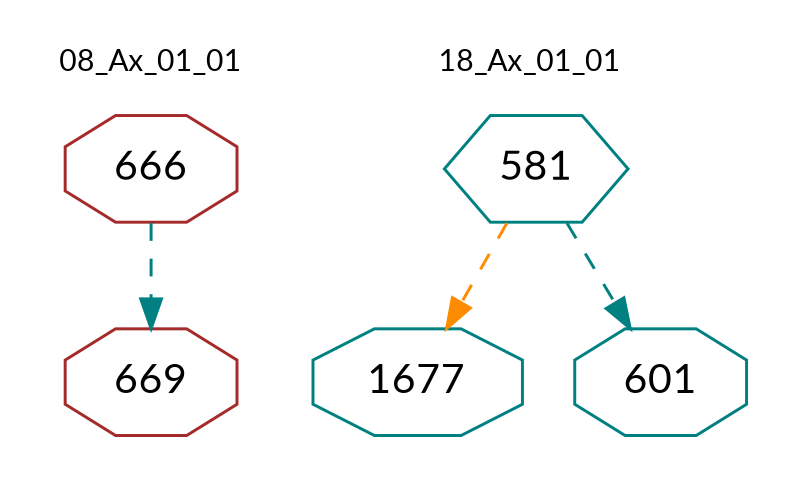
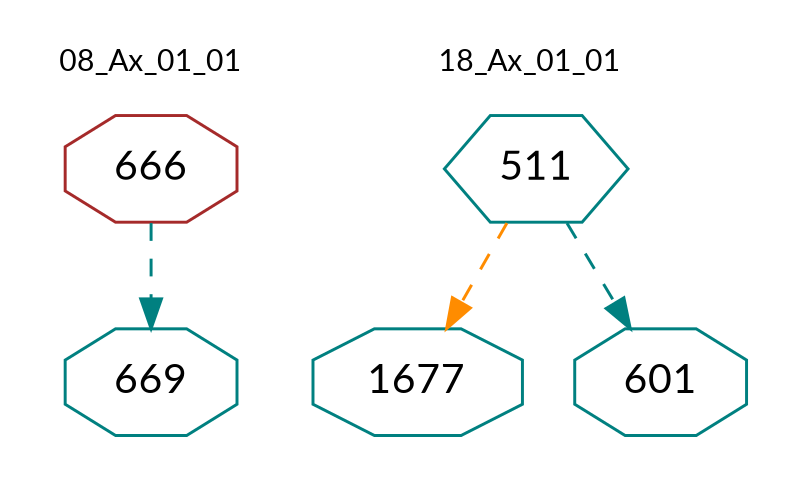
  digraph {
    fontname=Lato
    node [color=teal fontname=Lato shape=octagon]
    edge [color=teal fontname=Lato style=dashed]
    n1 [color=brown label=666]
-   n2 [color=brown label=669]
-   n3 [label=581 shape=hexagon]
+   n2 [label=669]
+   n3 [label=511 shape=hexagon]
    n4 [label=1677]
    n5 [label=601]
    subgraph cluster_1 {
      color=white
      fontsize=10
      label="08_Ax_01_01"
      n1
      n2
    }
    subgraph cluster_2 {
      color=white
      fontsize=10
      label="18_Ax_01_01"
      n3
      n4
      n5
    }
    n1 -> n2
    n3 -> n4 [color=darkorange]
    n3 -> n5
  }
